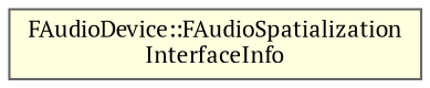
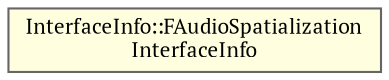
  digraph {
    rankdir=LR
    fontname="PT Serif"
-   n1 [color=grey40 fillcolor=lightyellow fontname="PT Serif" fontsize=10 height=0.2 label="FAudioDevice::FAudioSpatialization\lInterfaceInfo" shape=box style=filled width=0.4]
+   n1 [color=grey40 fillcolor=lightyellow fontname="PT Serif" fontsize=10 height=0.2 label="InterfaceInfo::FAudioSpatialization\lInterfaceInfo" shape=box style=filled width=0.4]
  }
